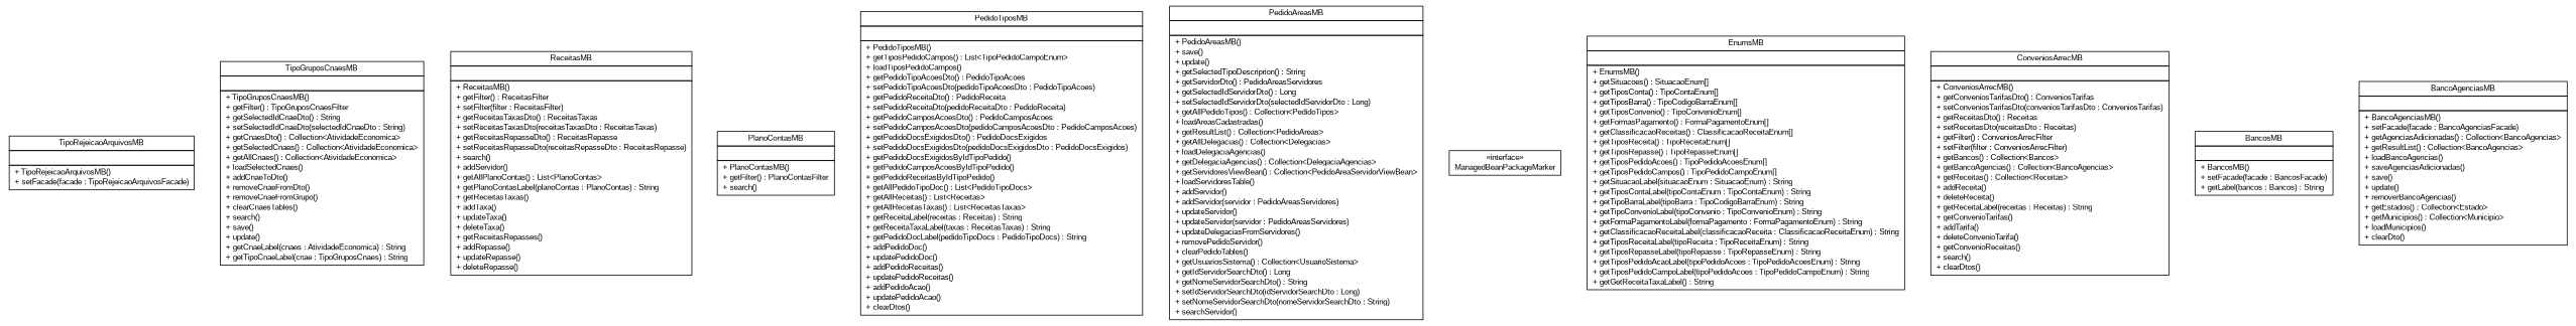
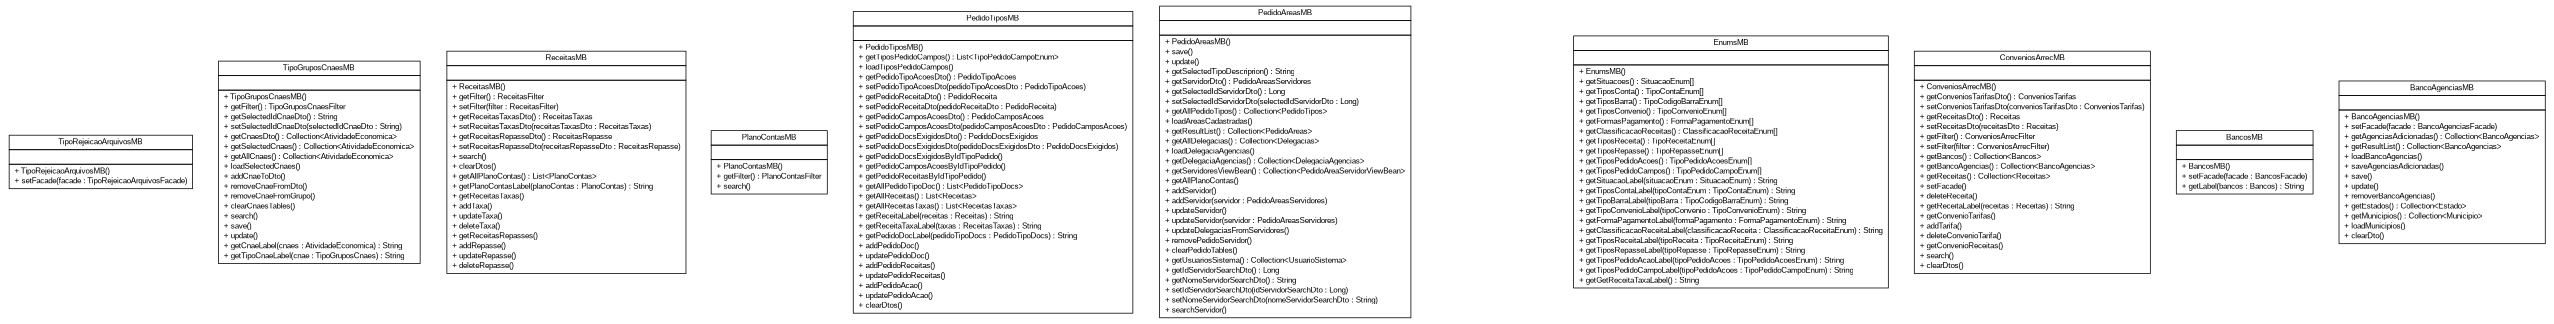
  digraph {
    nodesep=0.25
    ranksep=0.5
    node [fontcolor=black fontname=arial fontsize=10.0 shape=plaintext]
    n1 [label=<<table title="br.gov.to.sefaz.arr.parametros.managedbean.TipoRejeicaoArquivosMB" border="0" cellborder="1" cellspacing="0" cellpadding="2" port="p" href="./TipoRejeicaoArquivosMB.html"> 		<tr><td><table border="0" cellspacing="0" cellpadding="1"> <tr><td align="center" balign="center"> TipoRejeicaoArquivosMB </td></tr> 		</table></td></tr> 		<tr><td><table border="0" cellspacing="0" cellpadding="1"> <tr><td align="left" balign="left">  </td></tr> 		</table></td></tr> 		<tr><td><table border="0" cellspacing="0" cellpadding="1"> <tr><td align="left" balign="left"> + TipoRejeicaoArquivosMB() </td></tr> <tr><td align="left" balign="left"> + setFacade(facade : TipoRejeicaoArquivosFacade) </td></tr> 		</table></td></tr> 		</table>>]
    n2 [label=<<table title="br.gov.to.sefaz.arr.parametros.managedbean.TipoGruposCnaesMB" border="0" cellborder="1" cellspacing="0" cellpadding="2" port="p" href="./TipoGruposCnaesMB.html"> 		<tr><td><table border="0" cellspacing="0" cellpadding="1"> <tr><td align="center" balign="center"> TipoGruposCnaesMB </td></tr> 		</table></td></tr> 		<tr><td><table border="0" cellspacing="0" cellpadding="1"> <tr><td align="left" balign="left">  </td></tr> 		</table></td></tr> 		<tr><td><table border="0" cellspacing="0" cellpadding="1"> <tr><td align="left" balign="left"> + TipoGruposCnaesMB() </td></tr> <tr><td align="left" balign="left"> + getFilter() : TipoGruposCnaesFilter </td></tr> <tr><td align="left" balign="left"> + getSelectedIdCnaeDto() : String </td></tr> <tr><td align="left" balign="left"> + setSelectedIdCnaeDto(selectedIdCnaeDto : String) </td></tr> <tr><td align="left" balign="left"> + getCnaesDto() : Collection&lt;AtividadeEconomica&gt; </td></tr> <tr><td align="left" balign="left"> + getSelectedCnaes() : Collection&lt;AtividadeEconomica&gt; </td></tr> <tr><td align="left" balign="left"> + getAllCnaes() : Collection&lt;AtividadeEconomica&gt; </td></tr> <tr><td align="left" balign="left"> + loadSelectedCnaes() </td></tr> <tr><td align="left" balign="left"> + addCnaeToDto() </td></tr> <tr><td align="left" balign="left"> + removeCnaeFromDto() </td></tr> <tr><td align="left" balign="left"> + removeCnaeFromGrupo() </td></tr> <tr><td align="left" balign="left"> + clearCnaesTables() </td></tr> <tr><td align="left" balign="left"> + search() </td></tr> <tr><td align="left" balign="left"> + save() </td></tr> <tr><td align="left" balign="left"> + update() </td></tr> <tr><td align="left" balign="left"> + getCnaeLabel(cnaes : AtividadeEconomica) : String </td></tr> <tr><td align="left" balign="left"> + getTipoCnaeLabel(cnae : TipoGruposCnaes) : String </td></tr> 		</table></td></tr> 		</table>>]
-   n3 [label=<<table title="br.gov.to.sefaz.arr.parametros.managedbean.ReceitasMB" border="0" cellborder="1" cellspacing="0" cellpadding="2" port="p" href="./ReceitasMB.html"> 		<tr><td><table border="0" cellspacing="0" cellpadding="1"> <tr><td align="center" balign="center"> ReceitasMB </td></tr> 		</table></td></tr> 		<tr><td><table border="0" cellspacing="0" cellpadding="1"> <tr><td align="left" balign="left">  </td></tr> 		</table></td></tr> 		<tr><td><table border="0" cellspacing="0" cellpadding="1"> <tr><td align="left" balign="left"> + ReceitasMB() </td></tr> <tr><td align="left" balign="left"> + getFilter() : ReceitasFilter </td></tr> <tr><td align="left" balign="left"> + setFilter(filter : ReceitasFilter) </td></tr> <tr><td align="left" balign="left"> + getReceitasTaxasDto() : ReceitasTaxas </td></tr> <tr><td align="left" balign="left"> + setReceitasTaxasDto(receitasTaxasDto : ReceitasTaxas) </td></tr> <tr><td align="left" balign="left"> + getReceitasRepasseDto() : ReceitasRepasse </td></tr> <tr><td align="left" balign="left"> + setReceitasRepasseDto(receitasRepasseDto : ReceitasRepasse) </td></tr> <tr><td align="left" balign="left"> + search() </td></tr> <tr><td align="left" balign="left"> + addServidor() </td></tr> <tr><td align="left" balign="left"> + getAllPlanoContas() : List&lt;PlanoContas&gt; </td></tr> <tr><td align="left" balign="left"> + getPlanoContasLabel(planoContas : PlanoContas) : String </td></tr> <tr><td align="left" balign="left"> + getReceitasTaxas() </td></tr> <tr><td align="left" balign="left"> + addTaxa() </td></tr> <tr><td align="left" balign="left"> + updateTaxa() </td></tr> <tr><td align="left" balign="left"> + deleteTaxa() </td></tr> <tr><td align="left" balign="left"> + getReceitasRepasses() </td></tr> <tr><td align="left" balign="left"> + addRepasse() </td></tr> <tr><td align="left" balign="left"> + updateRepasse() </td></tr> <tr><td align="left" balign="left"> + deleteRepasse() </td></tr> 		</table></td></tr> 		</table>>]
+   n3 [label=<<table title="br.gov.to.sefaz.arr.parametros.managedbean.ReceitasMB" border="0" cellborder="1" cellspacing="0" cellpadding="2" port="p" href="./ReceitasMB.html"> 		<tr><td><table border="0" cellspacing="0" cellpadding="1"> <tr><td align="center" balign="center"> ReceitasMB </td></tr> 		</table></td></tr> 		<tr><td><table border="0" cellspacing="0" cellpadding="1"> <tr><td align="left" balign="left">  </td></tr> 		</table></td></tr> 		<tr><td><table border="0" cellspacing="0" cellpadding="1"> <tr><td align="left" balign="left"> + ReceitasMB() </td></tr> <tr><td align="left" balign="left"> + getFilter() : ReceitasFilter </td></tr> <tr><td align="left" balign="left"> + setFilter(filter : ReceitasFilter) </td></tr> <tr><td align="left" balign="left"> + getReceitasTaxasDto() : ReceitasTaxas </td></tr> <tr><td align="left" balign="left"> + setReceitasTaxasDto(receitasTaxasDto : ReceitasTaxas) </td></tr> <tr><td align="left" balign="left"> + getReceitasRepasseDto() : ReceitasRepasse </td></tr> <tr><td align="left" balign="left"> + setReceitasRepasseDto(receitasRepasseDto : ReceitasRepasse) </td></tr> <tr><td align="left" balign="left"> + search() </td></tr> <tr><td align="left" balign="left"> + clearDtos() </td></tr> <tr><td align="left" balign="left"> + getAllPlanoContas() : List&lt;PlanoContas&gt; </td></tr> <tr><td align="left" balign="left"> + getPlanoContasLabel(planoContas : PlanoContas) : String </td></tr> <tr><td align="left" balign="left"> + getReceitasTaxas() </td></tr> <tr><td align="left" balign="left"> + addTaxa() </td></tr> <tr><td align="left" balign="left"> + updateTaxa() </td></tr> <tr><td align="left" balign="left"> + deleteTaxa() </td></tr> <tr><td align="left" balign="left"> + getReceitasRepasses() </td></tr> <tr><td align="left" balign="left"> + addRepasse() </td></tr> <tr><td align="left" balign="left"> + updateRepasse() </td></tr> <tr><td align="left" balign="left"> + deleteRepasse() </td></tr> 		</table></td></tr> 		</table>>]
    n4 [label=<<table title="br.gov.to.sefaz.arr.parametros.managedbean.PlanoContasMB" border="0" cellborder="1" cellspacing="0" cellpadding="2" port="p" href="./PlanoContasMB.html"> 		<tr><td><table border="0" cellspacing="0" cellpadding="1"> <tr><td align="center" balign="center"> PlanoContasMB </td></tr> 		</table></td></tr> 		<tr><td><table border="0" cellspacing="0" cellpadding="1"> <tr><td align="left" balign="left">  </td></tr> 		</table></td></tr> 		<tr><td><table border="0" cellspacing="0" cellpadding="1"> <tr><td align="left" balign="left"> + PlanoContasMB() </td></tr> <tr><td align="left" balign="left"> + getFilter() : PlanoContasFilter </td></tr> <tr><td align="left" balign="left"> + search() </td></tr> 		</table></td></tr> 		</table>>]
    n5 [label=<<table title="br.gov.to.sefaz.arr.parametros.managedbean.PedidoTiposMB" border="0" cellborder="1" cellspacing="0" cellpadding="2" port="p" href="./PedidoTiposMB.html"> 		<tr><td><table border="0" cellspacing="0" cellpadding="1"> <tr><td align="center" balign="center"> PedidoTiposMB </td></tr> 		</table></td></tr> 		<tr><td><table border="0" cellspacing="0" cellpadding="1"> <tr><td align="left" balign="left">  </td></tr> 		</table></td></tr> 		<tr><td><table border="0" cellspacing="0" cellpadding="1"> <tr><td align="left" balign="left"> + PedidoTiposMB() </td></tr> <tr><td align="left" balign="left"> + getTiposPedidoCampos() : List&lt;TipoPedidoCampoEnum&gt; </td></tr> <tr><td align="left" balign="left"> + loadTiposPedidoCampos() </td></tr> <tr><td align="left" balign="left"> + getPedidoTipoAcoesDto() : PedidoTipoAcoes </td></tr> <tr><td align="left" balign="left"> + setPedidoTipoAcoesDto(pedidoTipoAcoesDto : PedidoTipoAcoes) </td></tr> <tr><td align="left" balign="left"> + getPedidoReceitaDto() : PedidoReceita </td></tr> <tr><td align="left" balign="left"> + setPedidoReceitaDto(pedidoReceitaDto : PedidoReceita) </td></tr> <tr><td align="left" balign="left"> + getPedidoCamposAcoesDto() : PedidoCamposAcoes </td></tr> <tr><td align="left" balign="left"> + setPedidoCamposAcoesDto(pedidoCamposAcoesDto : PedidoCamposAcoes) </td></tr> <tr><td align="left" balign="left"> + getPedidoDocsExigidosDto() : PedidoDocsExigidos </td></tr> <tr><td align="left" balign="left"> + setPedidoDocsExigidosDto(pedidoDocsExigidosDto : PedidoDocsExigidos) </td></tr> <tr><td align="left" balign="left"> + getPedidoDocsExigidosByIdTipoPedido() </td></tr> <tr><td align="left" balign="left"> + getPedidoCamposAcoesByIdTipoPedido() </td></tr> <tr><td align="left" balign="left"> + getPedidoReceitasByIdTipoPedido() </td></tr> <tr><td align="left" balign="left"> + getAllPedidoTipoDoc() : List&lt;PedidoTipoDocs&gt; </td></tr> <tr><td align="left" balign="left"> + getAllReceitas() : List&lt;Receitas&gt; </td></tr> <tr><td align="left" balign="left"> + getAllReceitasTaxas() : List&lt;ReceitasTaxas&gt; </td></tr> <tr><td align="left" balign="left"> + getReceitaLabel(receitas : Receitas) : String </td></tr> <tr><td align="left" balign="left"> + getReceitaTaxaLabel(taxas : ReceitasTaxas) : String </td></tr> <tr><td align="left" balign="left"> + getPedidoDocLabel(pedidoTipoDocs : PedidoTipoDocs) : String </td></tr> <tr><td align="left" balign="left"> + addPedidoDoc() </td></tr> <tr><td align="left" balign="left"> + updatePedidoDoc() </td></tr> <tr><td align="left" balign="left"> + addPedidoReceitas() </td></tr> <tr><td align="left" balign="left"> + updatePedidoReceitas() </td></tr> <tr><td align="left" balign="left"> + addPedidoAcao() </td></tr> <tr><td align="left" balign="left"> + updatePedidoAcao() </td></tr> <tr><td align="left" balign="left"> + clearDtos() </td></tr> 		</table></td></tr> 		</table>>]
-   n6 [label=<<table title="br.gov.to.sefaz.arr.parametros.managedbean.PedidoAreasMB" border="0" cellborder="1" cellspacing="0" cellpadding="2" port="p" href="./PedidoAreasMB.html"> 		<tr><td><table border="0" cellspacing="0" cellpadding="1"> <tr><td align="center" balign="center"> PedidoAreasMB </td></tr> 		</table></td></tr> 		<tr><td><table border="0" cellspacing="0" cellpadding="1"> <tr><td align="left" balign="left">  </td></tr> 		</table></td></tr> 		<tr><td><table border="0" cellspacing="0" cellpadding="1"> <tr><td align="left" balign="left"> + PedidoAreasMB() </td></tr> <tr><td align="left" balign="left"> + save() </td></tr> <tr><td align="left" balign="left"> + update() </td></tr> <tr><td align="left" balign="left"> + getSelectedTipoDescriprion() : String </td></tr> <tr><td align="left" balign="left"> + getServidorDto() : PedidoAreasServidores </td></tr> <tr><td align="left" balign="left"> + getSelectedIdServidorDto() : Long </td></tr> <tr><td align="left" balign="left"> + setSelectedIdServidorDto(selectedIdServidorDto : Long) </td></tr> <tr><td align="left" balign="left"> + getAllPedidoTipos() : Collection&lt;PedidoTipos&gt; </td></tr> <tr><td align="left" balign="left"> + loadAreasCadastradas() </td></tr> <tr><td align="left" balign="left"> + getResultList() : Collection&lt;PedidoAreas&gt; </td></tr> <tr><td align="left" balign="left"> + getAllDelegacias() : Collection&lt;Delegacias&gt; </td></tr> <tr><td align="left" balign="left"> + loadDelegaciaAgencias() </td></tr> <tr><td align="left" balign="left"> + getDelegaciaAgencias() : Collection&lt;DelegaciaAgencias&gt; </td></tr> <tr><td align="left" balign="left"> + getServidoresViewBean() : Collection&lt;PedidoAreaServidorViewBean&gt; </td></tr> <tr><td align="left" balign="left"> + loadServidoresTable() </td></tr> <tr><td align="left" balign="left"> + addServidor() </td></tr> <tr><td align="left" balign="left"> + addServidor(servidor : PedidoAreasServidores) </td></tr> <tr><td align="left" balign="left"> + updateServidor() </td></tr> <tr><td align="left" balign="left"> + updateServidor(servidor : PedidoAreasServidores) </td></tr> <tr><td align="left" balign="left"> + updateDelegaciasFromServidores() </td></tr> <tr><td align="left" balign="left"> + removePedidoServidor() </td></tr> <tr><td align="left" balign="left"> + clearPedidoTables() </td></tr> <tr><td align="left" balign="left"> + getUsuariosSistema() : Collection&lt;UsuarioSistema&gt; </td></tr> <tr><td align="left" balign="left"> + getIdServidorSearchDto() : Long </td></tr> <tr><td align="left" balign="left"> + getNomeServidorSearchDto() : String </td></tr> <tr><td align="left" balign="left"> + setIdServidorSearchDto(idServidorSearchDto : Long) </td></tr> <tr><td align="left" balign="left"> + setNomeServidorSearchDto(nomeServidorSearchDto : String) </td></tr> <tr><td align="left" balign="left"> + searchServidor() </td></tr> 		</table></td></tr> 		</table>>]
-   n7 [label=<<table title="br.gov.to.sefaz.arr.parametros.managedbean.ManagedBeanPackageMarker" border="0" cellborder="1" cellspacing="0" cellpadding="2" port="p" href="./ManagedBeanPackageMarker.html"> 		<tr><td><table border="0" cellspacing="0" cellpadding="1"> <tr><td align="center" balign="center"> &#171;interface&#187; </td></tr> <tr><td align="center" balign="center"> ManagedBeanPackageMarker </td></tr> 		</table></td></tr> 		</table>>]
+   n6 [label=<<table title="br.gov.to.sefaz.arr.parametros.managedbean.PedidoAreasMB" border="0" cellborder="1" cellspacing="0" cellpadding="2" port="p" href="./PedidoAreasMB.html"> 		<tr><td><table border="0" cellspacing="0" cellpadding="1"> <tr><td align="center" balign="center"> PedidoAreasMB </td></tr> 		</table></td></tr> 		<tr><td><table border="0" cellspacing="0" cellpadding="1"> <tr><td align="left" balign="left">  </td></tr> 		</table></td></tr> 		<tr><td><table border="0" cellspacing="0" cellpadding="1"> <tr><td align="left" balign="left"> + PedidoAreasMB() </td></tr> <tr><td align="left" balign="left"> + save() </td></tr> <tr><td align="left" balign="left"> + update() </td></tr> <tr><td align="left" balign="left"> + getSelectedTipoDescriprion() : String </td></tr> <tr><td align="left" balign="left"> + getServidorDto() : PedidoAreasServidores </td></tr> <tr><td align="left" balign="left"> + getSelectedIdServidorDto() : Long </td></tr> <tr><td align="left" balign="left"> + setSelectedIdServidorDto(selectedIdServidorDto : Long) </td></tr> <tr><td align="left" balign="left"> + getAllPedidoTipos() : Collection&lt;PedidoTipos&gt; </td></tr> <tr><td align="left" balign="left"> + loadAreasCadastradas() </td></tr> <tr><td align="left" balign="left"> + getResultList() : Collection&lt;PedidoAreas&gt; </td></tr> <tr><td align="left" balign="left"> + getAllDelegacias() : Collection&lt;Delegacias&gt; </td></tr> <tr><td align="left" balign="left"> + loadDelegaciaAgencias() </td></tr> <tr><td align="left" balign="left"> + getDelegaciaAgencias() : Collection&lt;DelegaciaAgencias&gt; </td></tr> <tr><td align="left" balign="left"> + getServidoresViewBean() : Collection&lt;PedidoAreaServidorViewBean&gt; </td></tr> <tr><td align="left" balign="left"> + getAllPlanoContas() </td></tr> <tr><td align="left" balign="left"> + addServidor() </td></tr> <tr><td align="left" balign="left"> + addServidor(servidor : PedidoAreasServidores) </td></tr> <tr><td align="left" balign="left"> + updateServidor() </td></tr> <tr><td align="left" balign="left"> + updateServidor(servidor : PedidoAreasServidores) </td></tr> <tr><td align="left" balign="left"> + updateDelegaciasFromServidores() </td></tr> <tr><td align="left" balign="left"> + removePedidoServidor() </td></tr> <tr><td align="left" balign="left"> + clearPedidoTables() </td></tr> <tr><td align="left" balign="left"> + getUsuariosSistema() : Collection&lt;UsuarioSistema&gt; </td></tr> <tr><td align="left" balign="left"> + getIdServidorSearchDto() : Long </td></tr> <tr><td align="left" balign="left"> + getNomeServidorSearchDto() : String </td></tr> <tr><td align="left" balign="left"> + setIdServidorSearchDto(idServidorSearchDto : Long) </td></tr> <tr><td align="left" balign="left"> + setNomeServidorSearchDto(nomeServidorSearchDto : String) </td></tr> <tr><td align="left" balign="left"> + searchServidor() </td></tr> 		</table></td></tr> 		</table>>]
    n8 [label=<<table title="br.gov.to.sefaz.arr.parametros.managedbean.EnumsMB" border="0" cellborder="1" cellspacing="0" cellpadding="2" port="p" href="./EnumsMB.html"> 		<tr><td><table border="0" cellspacing="0" cellpadding="1"> <tr><td align="center" balign="center"> EnumsMB </td></tr> 		</table></td></tr> 		<tr><td><table border="0" cellspacing="0" cellpadding="1"> <tr><td align="left" balign="left">  </td></tr> 		</table></td></tr> 		<tr><td><table border="0" cellspacing="0" cellpadding="1"> <tr><td align="left" balign="left"> + EnumsMB() </td></tr> <tr><td align="left" balign="left"> + getSituacoes() : SituacaoEnum[] </td></tr> <tr><td align="left" balign="left"> + getTiposConta() : TipoContaEnum[] </td></tr> <tr><td align="left" balign="left"> + getTiposBarra() : TipoCodigoBarraEnum[] </td></tr> <tr><td align="left" balign="left"> + getTiposConvenio() : TipoConvenioEnum[] </td></tr> <tr><td align="left" balign="left"> + getFormasPagamento() : FormaPagamentoEnum[] </td></tr> <tr><td align="left" balign="left"> + getClassificacaoReceitas() : ClassificacaoReceitaEnum[] </td></tr> <tr><td align="left" balign="left"> + getTiposReceita() : TipoReceitaEnum[] </td></tr> <tr><td align="left" balign="left"> + getTiposRepasse() : TipoRepasseEnum[] </td></tr> <tr><td align="left" balign="left"> + getTiposPedidoAcoes() : TipoPedidoAcoesEnum[] </td></tr> <tr><td align="left" balign="left"> + getTiposPedidoCampos() : TipoPedidoCampoEnum[] </td></tr> <tr><td align="left" balign="left"> + getSituacaoLabel(situacaoEnum : SituacaoEnum) : String </td></tr> <tr><td align="left" balign="left"> + getTiposContaLabel(tipoContaEnum : TipoContaEnum) : String </td></tr> <tr><td align="left" balign="left"> + getTipoBarraLabel(tipoBarra : TipoCodigoBarraEnum) : String </td></tr> <tr><td align="left" balign="left"> + getTipoConvenioLabel(tipoConvenio : TipoConvenioEnum) : String </td></tr> <tr><td align="left" balign="left"> + getFormaPagamentoLabel(formaPagamento : FormaPagamentoEnum) : String </td></tr> <tr><td align="left" balign="left"> + getClassificacaoReceitaLabel(classificacaoReceita : ClassificacaoReceitaEnum) : String </td></tr> <tr><td align="left" balign="left"> + getTiposReceitaLabel(tipoReceita : TipoReceitaEnum) : String </td></tr> <tr><td align="left" balign="left"> + getTiposRepasseLabel(tipoRepasse : TipoRepasseEnum) : String </td></tr> <tr><td align="left" balign="left"> + getTiposPedidoAcaoLabel(tipoPedidoAcoes : TipoPedidoAcoesEnum) : String </td></tr> <tr><td align="left" balign="left"> + getTiposPedidoCampoLabel(tipoPedidoAcoes : TipoPedidoCampoEnum) : String </td></tr> <tr><td align="left" balign="left"> + getGetReceitaTaxaLabel() : String </td></tr> 		</table></td></tr> 		</table>>]
-   n9 [label=<<table title="br.gov.to.sefaz.arr.parametros.managedbean.ConveniosArrecMB" border="0" cellborder="1" cellspacing="0" cellpadding="2" port="p" href="./ConveniosArrecMB.html"> 		<tr><td><table border="0" cellspacing="0" cellpadding="1"> <tr><td align="center" balign="center"> ConveniosArrecMB </td></tr> 		</table></td></tr> 		<tr><td><table border="0" cellspacing="0" cellpadding="1"> <tr><td align="left" balign="left">  </td></tr> 		</table></td></tr> 		<tr><td><table border="0" cellspacing="0" cellpadding="1"> <tr><td align="left" balign="left"> + ConveniosArrecMB() </td></tr> <tr><td align="left" balign="left"> + getConveniosTarifasDto() : ConveniosTarifas </td></tr> <tr><td align="left" balign="left"> + setConveniosTarifasDto(conveniosTarifasDto : ConveniosTarifas) </td></tr> <tr><td align="left" balign="left"> + getReceitasDto() : Receitas </td></tr> <tr><td align="left" balign="left"> + setReceitasDto(receitasDto : Receitas) </td></tr> <tr><td align="left" balign="left"> + getFilter() : ConveniosArrecFilter </td></tr> <tr><td align="left" balign="left"> + setFilter(filter : ConveniosArrecFilter) </td></tr> <tr><td align="left" balign="left"> + getBancos() : Collection&lt;Bancos&gt; </td></tr> <tr><td align="left" balign="left"> + getBancoAgencias() : Collection&lt;BancoAgencias&gt; </td></tr> <tr><td align="left" balign="left"> + getReceitas() : Collection&lt;Receitas&gt; </td></tr> <tr><td align="left" balign="left"> + addReceita() </td></tr> <tr><td align="left" balign="left"> + deleteReceita() </td></tr> <tr><td align="left" balign="left"> + getReceitaLabel(receitas : Receitas) : String </td></tr> <tr><td align="left" balign="left"> + getConvenioTarifas() </td></tr> <tr><td align="left" balign="left"> + addTarifa() </td></tr> <tr><td align="left" balign="left"> + deleteConvenioTarifa() </td></tr> <tr><td align="left" balign="left"> + getConvenioReceitas() </td></tr> <tr><td align="left" balign="left"> + search() </td></tr> <tr><td align="left" balign="left"> + clearDtos() </td></tr> 		</table></td></tr> 		</table>>]
+   n9 [label=<<table title="br.gov.to.sefaz.arr.parametros.managedbean.ConveniosArrecMB" border="0" cellborder="1" cellspacing="0" cellpadding="2" port="p" href="./ConveniosArrecMB.html"> 		<tr><td><table border="0" cellspacing="0" cellpadding="1"> <tr><td align="center" balign="center"> ConveniosArrecMB </td></tr> 		</table></td></tr> 		<tr><td><table border="0" cellspacing="0" cellpadding="1"> <tr><td align="left" balign="left">  </td></tr> 		</table></td></tr> 		<tr><td><table border="0" cellspacing="0" cellpadding="1"> <tr><td align="left" balign="left"> + ConveniosArrecMB() </td></tr> <tr><td align="left" balign="left"> + getConveniosTarifasDto() : ConveniosTarifas </td></tr> <tr><td align="left" balign="left"> + setConveniosTarifasDto(conveniosTarifasDto : ConveniosTarifas) </td></tr> <tr><td align="left" balign="left"> + getReceitasDto() : Receitas </td></tr> <tr><td align="left" balign="left"> + setReceitasDto(receitasDto : Receitas) </td></tr> <tr><td align="left" balign="left"> + getFilter() : ConveniosArrecFilter </td></tr> <tr><td align="left" balign="left"> + setFilter(filter : ConveniosArrecFilter) </td></tr> <tr><td align="left" balign="left"> + getBancos() : Collection&lt;Bancos&gt; </td></tr> <tr><td align="left" balign="left"> + getBancoAgencias() : Collection&lt;BancoAgencias&gt; </td></tr> <tr><td align="left" balign="left"> + getReceitas() : Collection&lt;Receitas&gt; </td></tr> <tr><td align="left" balign="left"> + setFacade() </td></tr> <tr><td align="left" balign="left"> + deleteReceita() </td></tr> <tr><td align="left" balign="left"> + getReceitaLabel(receitas : Receitas) : String </td></tr> <tr><td align="left" balign="left"> + getConvenioTarifas() </td></tr> <tr><td align="left" balign="left"> + addTarifa() </td></tr> <tr><td align="left" balign="left"> + deleteConvenioTarifa() </td></tr> <tr><td align="left" balign="left"> + getConvenioReceitas() </td></tr> <tr><td align="left" balign="left"> + search() </td></tr> <tr><td align="left" balign="left"> + clearDtos() </td></tr> 		</table></td></tr> 		</table>>]
    n10 [label=<<table title="br.gov.to.sefaz.arr.parametros.managedbean.BancosMB" border="0" cellborder="1" cellspacing="0" cellpadding="2" port="p" href="./BancosMB.html"> 		<tr><td><table border="0" cellspacing="0" cellpadding="1"> <tr><td align="center" balign="center"> BancosMB </td></tr> 		</table></td></tr> 		<tr><td><table border="0" cellspacing="0" cellpadding="1"> <tr><td align="left" balign="left">  </td></tr> 		</table></td></tr> 		<tr><td><table border="0" cellspacing="0" cellpadding="1"> <tr><td align="left" balign="left"> + BancosMB() </td></tr> <tr><td align="left" balign="left"> + setFacade(facade : BancosFacade) </td></tr> <tr><td align="left" balign="left"> + getLabel(bancos : Bancos) : String </td></tr> 		</table></td></tr> 		</table>>]
    n11 [label=<<table title="br.gov.to.sefaz.arr.parametros.managedbean.BancoAgenciasMB" border="0" cellborder="1" cellspacing="0" cellpadding="2" port="p" href="./BancoAgenciasMB.html"> 		<tr><td><table border="0" cellspacing="0" cellpadding="1"> <tr><td align="center" balign="center"> BancoAgenciasMB </td></tr> 		</table></td></tr> 		<tr><td><table border="0" cellspacing="0" cellpadding="1"> <tr><td align="left" balign="left">  </td></tr> 		</table></td></tr> 		<tr><td><table border="0" cellspacing="0" cellpadding="1"> <tr><td align="left" balign="left"> + BancoAgenciasMB() </td></tr> <tr><td align="left" balign="left"> + setFacade(facade : BancoAgenciasFacade) </td></tr> <tr><td align="left" balign="left"> + getAgenciasAdicionadas() : Collection&lt;BancoAgencias&gt; </td></tr> <tr><td align="left" balign="left"> + getResultList() : Collection&lt;BancoAgencias&gt; </td></tr> <tr><td align="left" balign="left"> + loadBancoAgencias() </td></tr> <tr><td align="left" balign="left"> + saveAgenciasAdicionadas() </td></tr> <tr><td align="left" balign="left"> + save() </td></tr> <tr><td align="left" balign="left"> + update() </td></tr> <tr><td align="left" balign="left"> + removerBancoAgencias() </td></tr> <tr><td align="left" balign="left"> + getEstados() : Collection&lt;Estado&gt; </td></tr> <tr><td align="left" balign="left"> + getMunicipios() : Collection&lt;Municipio&gt; </td></tr> <tr><td align="left" balign="left"> + loadMunicipios() </td></tr> <tr><td align="left" balign="left"> + clearDto() </td></tr> 		</table></td></tr> 		</table>>]
  }
